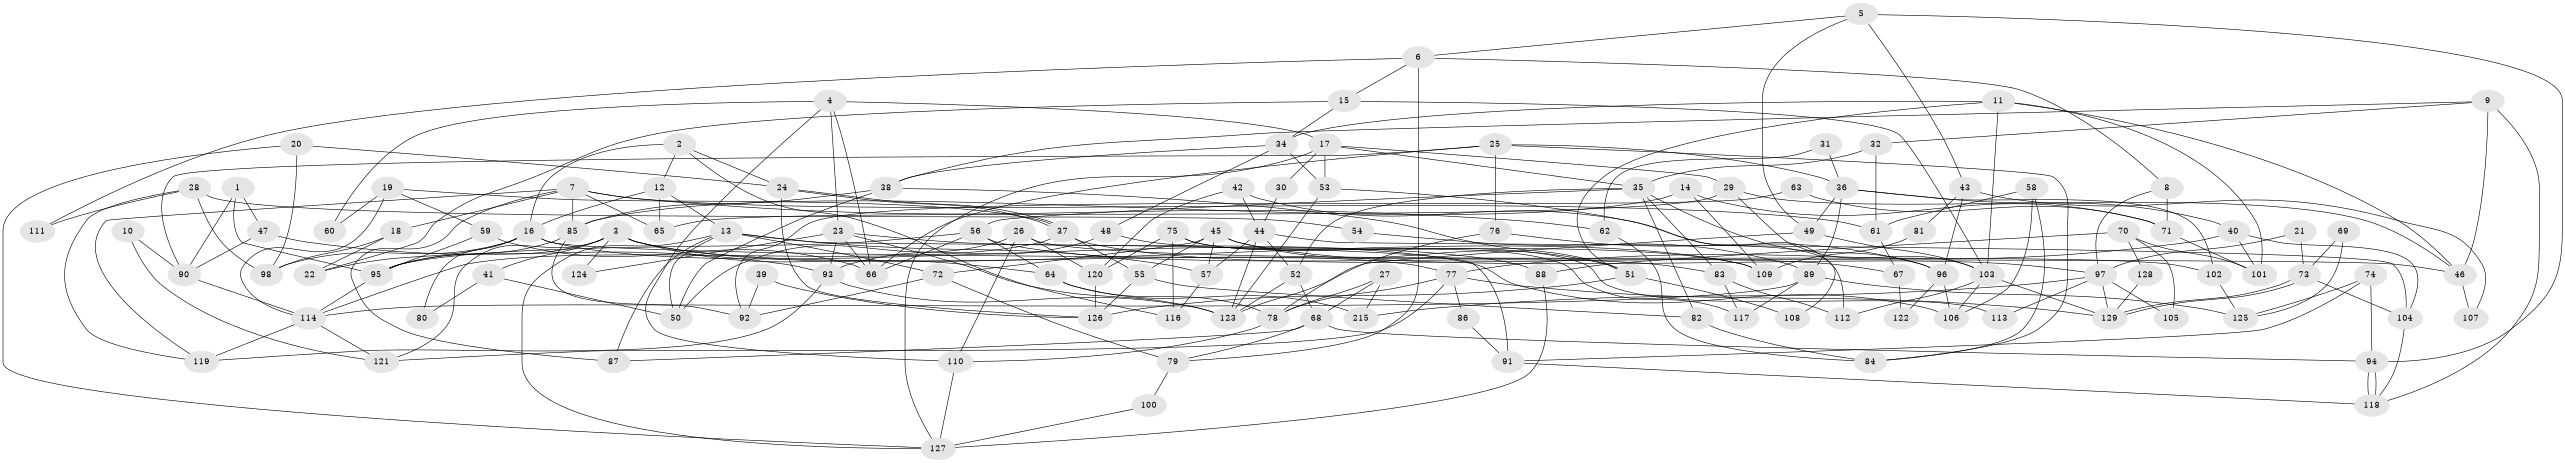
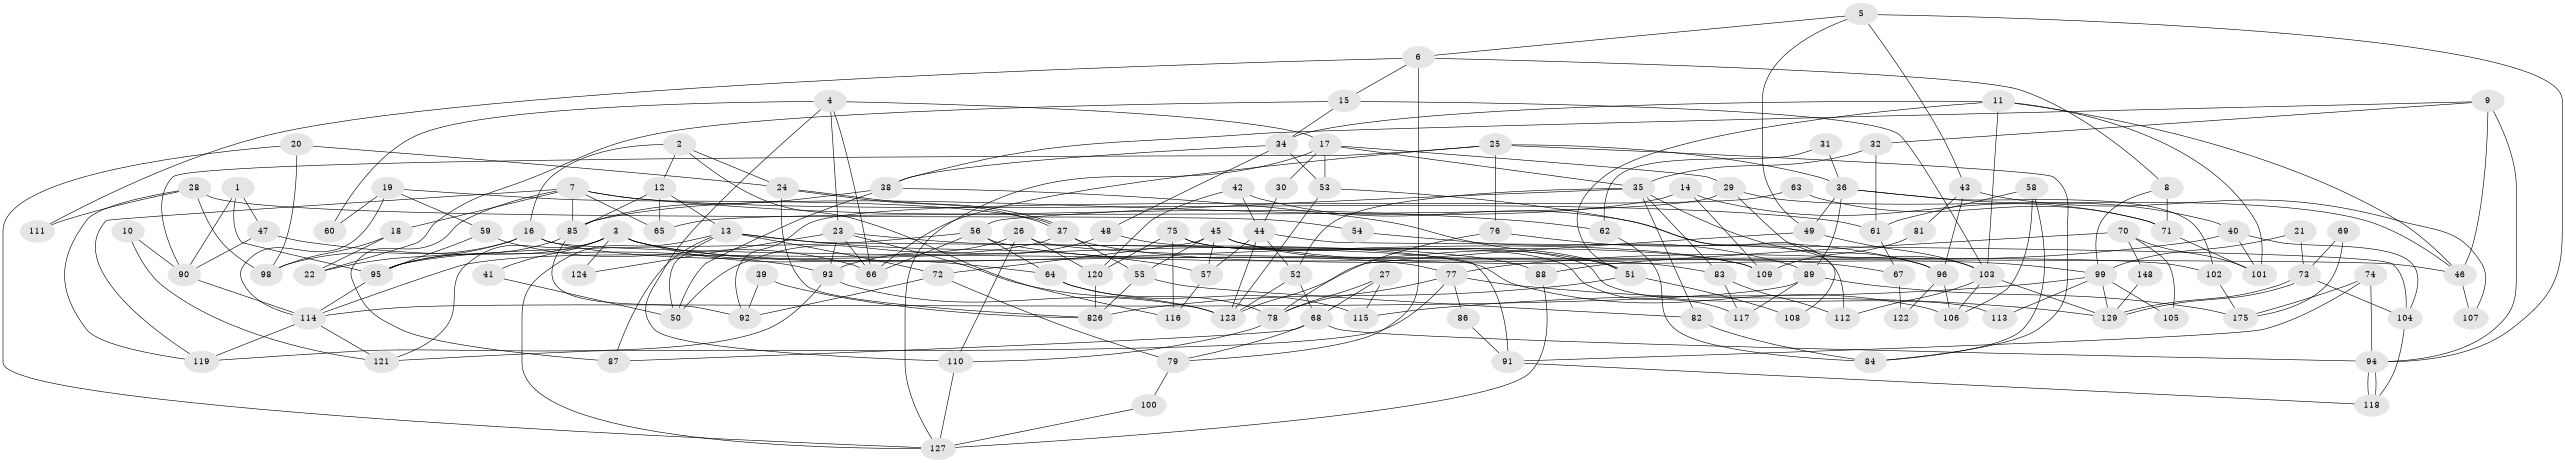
  graph {
    node [color=gray90 style=filled]
    1
    47
    90
    95
    93
    114
    2
    12
    16
    24
    116
    65
    85
    13
    46
    22
-   80
    98
    106
    37
-   126
+   126 [label=826]
    3
    41
    64
    77
    109
    121
    124
    50
    78
-   115 [label=215]
+   115
    129
    86
    4
    17
    23
    60
    66
    110
    127
    29
    30
    35
    53
    88
    123
    5
    6
    43
    49
    94
    8
    15
    79
    111
    96
    81
    107
    103
    118
    71
-   99 [label=97]
+   99
    34
    100
    7
    18
    61
    62
    87
    119
    67
    84
    92
    101
    105
    113
    9
    32
    38
    51
    10
    11
    48
    108
    112
    57
    72
    91
    14
    44
    83
    52
    56
    82
    20
    19
    59
    55
    21
    73
    104
    25
    36
    76
    102
    40
    89
    26
    120
-   125
+   125 [label=175]
    27
    68
    28
    54
    31
    122
    117
    39
    42
    45
    58
    63
    69
    70
-   128
+   128 [label=148]
    74
    75
    1 -- 47
    1 -- 90
    1 -- 95
    47 -- 90
    47 -- 93
    90 -- 114
    95 -- 114
    93 -- 123
    93 -- 119
    114 -- 121
    114 -- 119
    2 -- 12
    2 -- 16
    2 -- 24
    2 -- 116
    12 -- 65
-   12 -- 16
+   12 -- 85
    12 -- 13
    16 -- 46
    16 -- 22
-   16 -- 80
    16 -- 98
    16 -- 106
    24 -- 37
    24 -- 37
    24 -- 126
    85 -- 95
    85 -- 92
    13 -- 50
    13 -- 127
    13 -- 87
    13 -- 57
    13 -- 72
    13 -- 91
    46 -- 107
    37 -- 114
    37 -- 67
    37 -- 55
    3 -- 95
    3 -- 41
    3 -- 64
    3 -- 77
    3 -- 109
    3 -- 121
    3 -- 124
-   41 -- 80
    41 -- 50
    64 -- 78
    64 -- 115
    77 -- 121
    77 -- 78
    77 -- 129
    77 -- 86
    78 -- 110
    86 -- 91
    4 -- 17
    4 -- 23
    4 -- 60
    4 -- 66
    4 -- 110
    17 -- 127
    17 -- 29
    17 -- 30
    17 -- 35
    17 -- 53
    23 -- 93
    23 -- 124
    23 -- 66
    23 -- 88
    23 -- 123
    110 -- 127
    29 -- 65
    29 -- 46
    29 -- 103
    30 -- 44
    35 -- 96
    35 -- 83
    35 -- 52
    35 -- 56
    35 -- 82
    53 -- 123
    53 -- 108
    88 -- 127
    5 -- 6
    5 -- 43
    5 -- 49
    5 -- 94
    6 -- 8
    6 -- 15
    6 -- 79
    6 -- 111
    43 -- 96
    43 -- 81
    43 -- 107
    49 -- 123
    49 -- 103
    94 -- 118
    94 -- 118
    8 -- 71
    8 -- 99
    15 -- 22
    15 -- 103
    15 -- 34
    79 -- 100
    96 -- 106
    96 -- 122
    81 -- 109
    103 -- 106
    103 -- 129
    103 -- 112
    71 -- 101
    99 -- 115
    99 -- 129
    99 -- 105
    99 -- 113
    34 -- 53
    34 -- 38
    34 -- 48
    100 -- 127
    7 -- 65
    7 -- 85
    7 -- 18
    7 -- 61
    7 -- 62
    7 -- 87
    7 -- 119
    18 -- 22
    18 -- 98
    61 -- 67
    62 -- 84
    67 -- 122
    9 -- 46
-   9 -- 118
+   9 -- 94
    9 -- 32
    9 -- 38
    32 -- 35
    32 -- 61
    38 -- 85
    38 -- 50
    38 -- 51
    51 -- 126
    51 -- 108
    10 -- 90
    10 -- 121
    11 -- 46
    11 -- 103
    11 -- 34
    11 -- 101
    11 -- 51
    48 -- 93
    48 -- 109
    57 -- 116
    72 -- 79
    72 -- 92
    91 -- 118
    14 -- 85
    14 -- 109
    14 -- 71
    44 -- 123
    44 -- 57
    44 -- 52
    44 -- 104
    83 -- 112
    83 -- 117
    52 -- 123
    52 -- 68
    56 -- 95
    56 -- 64
    56 -- 66
    56 -- 83
    82 -- 84
    20 -- 24
    20 -- 98
    20 -- 127
    19 -- 114
    19 -- 37
    19 -- 60
    19 -- 59
    59 -- 95
    59 -- 66
    55 -- 126
    55 -- 82
    21 -- 99
    21 -- 73
    73 -- 129
    73 -- 129
    73 -- 104
    104 -- 118
    25 -- 90
    25 -- 66
    25 -- 84
    25 -- 36
    25 -- 76
    36 -- 49
    36 -- 102
    36 -- 40
    36 -- 89
    76 -- 78
    76 -- 96
    102 -- 125
    40 -- 77
    40 -- 101
    40 -- 104
    89 -- 114
    89 -- 125
    89 -- 117
    26 -- 50
    26 -- 110
    26 -- 102
    26 -- 120
    120 -- 126
    27 -- 78
    27 -- 115
    27 -- 68
    68 -- 94
    68 -- 79
    68 -- 87
    28 -- 98
    28 -- 111
    28 -- 119
    28 -- 54
    54 -- 89
    31 -- 62
    31 -- 36
    39 -- 126
    39 -- 92
    42 -- 112
    42 -- 44
    42 -- 120
    45 -- 99
    45 -- 51
    45 -- 57
    45 -- 72
    45 -- 55
    58 -- 106
    58 -- 61
    58 -- 84
    63 -- 71
    63 -- 92
    69 -- 73
    69 -- 125
    70 -- 88
    70 -- 101
    70 -- 105
    70 -- 128
    128 -- 129
    74 -- 94
    74 -- 91
    74 -- 125
    75 -- 116
    75 -- 113
    75 -- 120
    75 -- 117
  }
